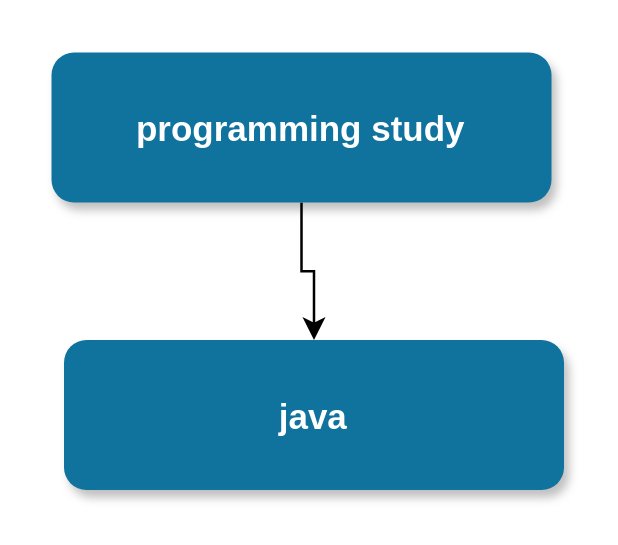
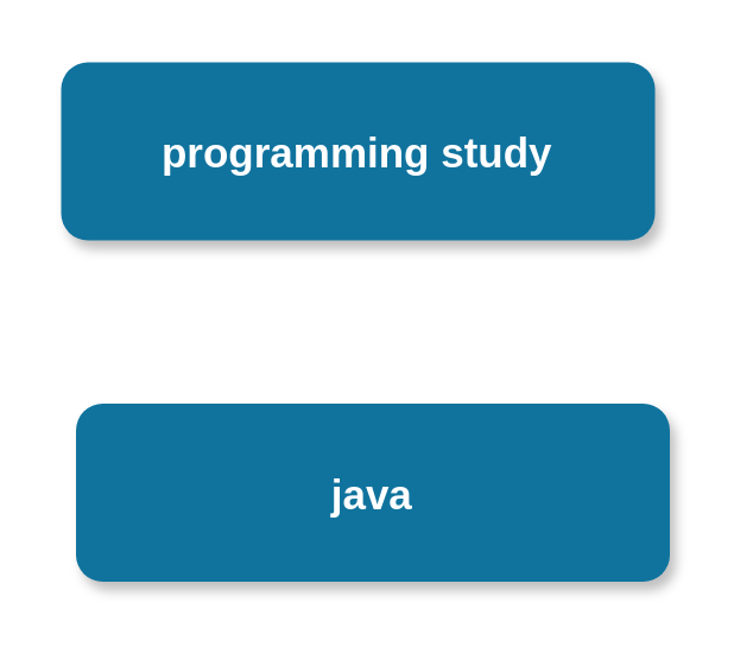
  <mxCell id="0" />
  <mxCell id="1" parent="0" />
- <mxCell id="2" value="" style="edgeStyle=orthogonalEdgeStyle;rounded=0;orthogonalLoop=1;jettySize=auto;html=1;" edge="1" parent="1" source="3" target="4"><mxGeometry relative="1" as="geometry" /></mxCell>
  <mxCell id="3" value="programming study" style="rounded=1;fillColor=#10739E;strokeColor=none;shadow=1;gradientColor=none;fontStyle=1;fontColor=#FFFFFF;fontSize=14;" parent="1" vertex="1"><mxGeometry x="20" y="20.5" width="200" height="60" as="geometry" /></mxCell>
  <mxCell id="4" value="java" style="rounded=1;fillColor=#10739E;strokeColor=none;shadow=1;gradientColor=none;fontStyle=1;fontColor=#FFFFFF;fontSize=14;" vertex="1" parent="1"><mxGeometry x="25" y="135.5" width="200" height="60" as="geometry" /></mxCell>
